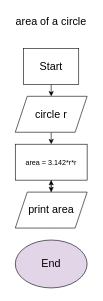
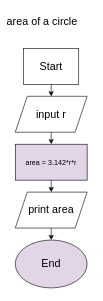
  <mxCell id="0" />
  <mxCell id="1" parent="0" />
  <mxCell id="2" value="" style="edgeStyle=none;html=1;fontSize=18;entryX=0.5;entryY=0;entryDx=0;entryDy=0;entryPerimeter=0;" edge="1" parent="1" source="3"><mxGeometry relative="1" as="geometry"><mxPoint x="85" y="160" as="targetPoint" /></mxGeometry></mxCell>
  <mxCell id="3" value="&lt;font style=&quot;font-size: 18px;&quot;&gt;Start&lt;/font&gt;" style="whiteSpace=wrap;html=1;rounded=0;" vertex="1" parent="1"><mxGeometry x="39" y="80" width="92" height="60" as="geometry" /></mxCell>
  <mxCell id="4" value="" style="edgeStyle=none;html=1;fontSize=18;entryX=0.5;entryY=0;entryDx=0;entryDy=0;" edge="1" parent="1" target="8"><mxGeometry relative="1" as="geometry"><mxPoint x="85" y="300" as="sourcePoint" /><mxPoint x="85" y="320" as="targetPoint" /></mxGeometry></mxCell>
  <mxCell id="5" value="" style="edgeStyle=none;html=1;fontSize=18;entryX=0.5;entryY=0;entryDx=0;entryDy=0;" edge="1" parent="1"><mxGeometry relative="1" as="geometry"><mxPoint x="85" y="220" as="sourcePoint" /><mxPoint x="85" y="240" as="targetPoint" /></mxGeometry></mxCell>
- <mxCell id="6" value="" style="edgeStyle=none;html=1;fontSize=12;exitX=0.5;exitY=1;exitDx=0;exitDy=0;" edge="1" parent="1" source="8" target="10"><mxGeometry relative="1" as="geometry"><mxPoint x="85" y="380" as="sourcePoint" /></mxGeometry></mxCell>
+ <mxCell id="6" value="" style="edgeStyle=none;html=1;fontSize=12;exitX=0.5;exitY=1;exitDx=0;exitDy=0;" edge="1" parent="1" source="8" target="7"><mxGeometry relative="1" as="geometry"><mxPoint x="85" y="380" as="sourcePoint" /></mxGeometry></mxCell>
  <mxCell id="7" value="&lt;font style=&quot;font-size: 18px;&quot;&gt;End&lt;/font&gt;" style="ellipse;whiteSpace=wrap;html=1;fontSize=12;fillColor=#e1d5e7;" vertex="1" parent="1"><mxGeometry x="25" y="400" width="120" height="80" as="geometry" /></mxCell>
  <mxCell id="8" value="print area" style="shape=parallelogram;perimeter=parallelogramPerimeter;whiteSpace=wrap;html=1;fixedSize=1;fontSize=18;" vertex="1" parent="1"><mxGeometry x="25" y="320" width="120" height="60" as="geometry" /></mxCell>
- <mxCell id="9" value="circle r" style="shape=parallelogram;perimeter=parallelogramPerimeter;whiteSpace=wrap;html=1;fixedSize=1;fontSize=18;" vertex="1" parent="1"><mxGeometry x="25" y="160" width="120" height="60" as="geometry" /></mxCell>
- <mxCell id="10" value="&lt;span style=&quot;font-size: 12px;&quot;&gt;area = 3.142*r*r&lt;/span&gt;" style="rounded=0;whiteSpace=wrap;html=1;fontSize=18;" vertex="1" parent="1"><mxGeometry x="25" y="240" width="120" height="60" as="geometry" /></mxCell>
- <mxCell id="11" value="area of a circle" style="text;html=1;strokeColor=none;fillColor=none;align=center;verticalAlign=middle;whiteSpace=wrap;rounded=0;fontSize=18;" vertex="1" parent="1"><mxGeometry x="20" y="20" width="130" height="30" as="geometry" /></mxCell>
+ <mxCell id="9" value="input r" style="shape=parallelogram;perimeter=parallelogramPerimeter;whiteSpace=wrap;html=1;fixedSize=1;fontSize=18;" vertex="1" parent="1"><mxGeometry x="25" y="160" width="120" height="60" as="geometry" /></mxCell>
+ <mxCell id="10" value="&lt;span style=&quot;font-size: 12px;&quot;&gt;area = 3.142*r*r&lt;/span&gt;" style="rounded=0;whiteSpace=wrap;html=1;fontSize=18;fillColor=#e1d5e7;" vertex="1" parent="1"><mxGeometry x="25" y="240" width="120" height="60" as="geometry" /></mxCell>
+ <mxCell id="11" value="area of a circle" style="text;html=1;strokeColor=none;fillColor=none;align=center;verticalAlign=middle;whiteSpace=wrap;rounded=0;fontSize=18;" vertex="1" parent="1"><mxGeometry x="5" y="20" width="130" height="30" as="geometry" /></mxCell>
